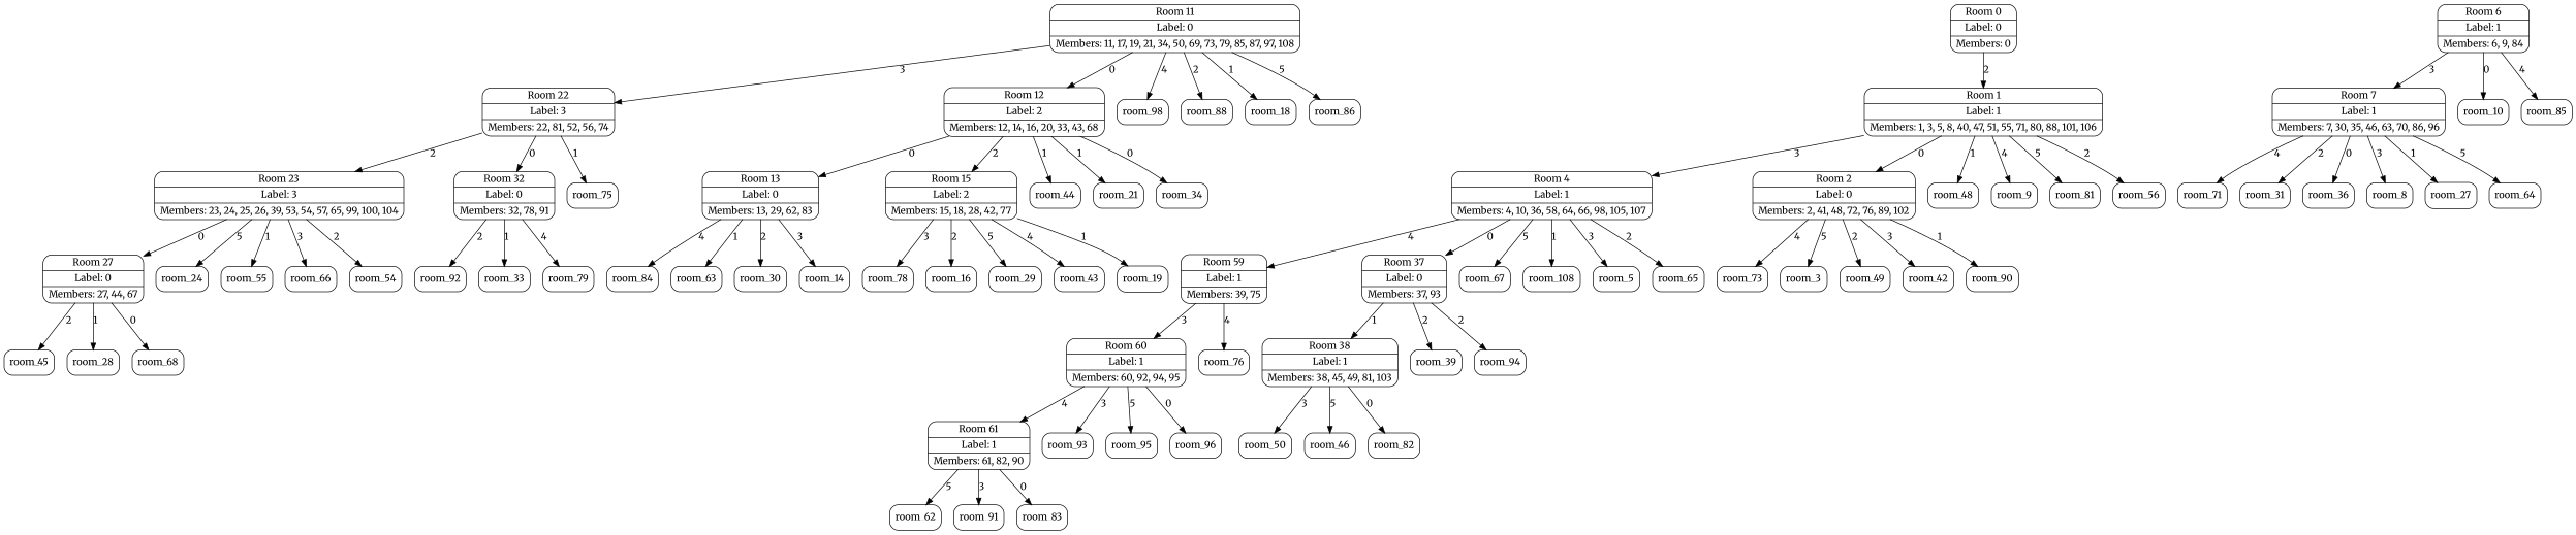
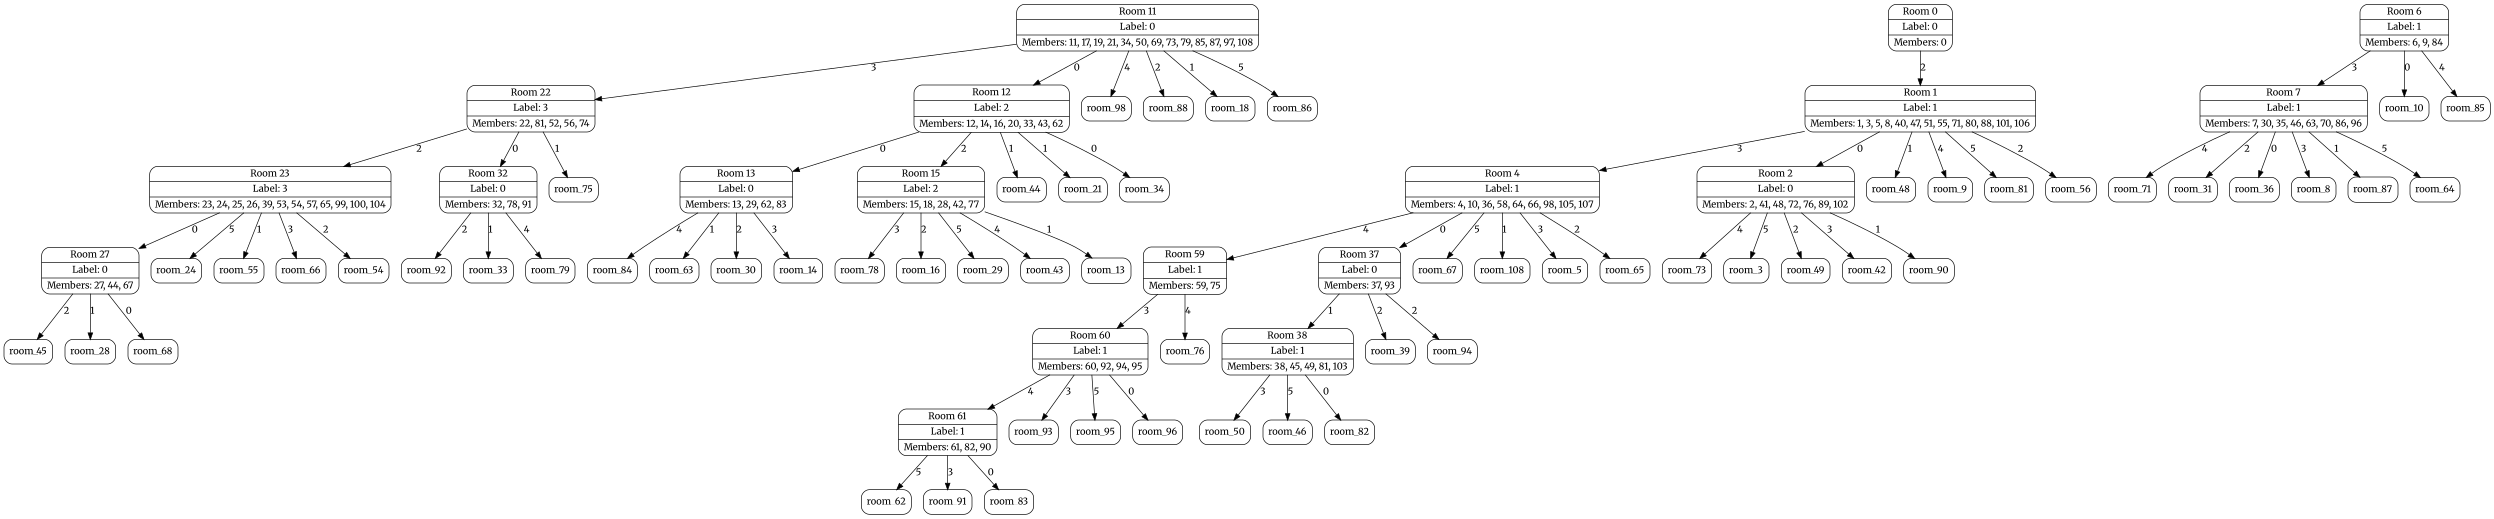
  digraph {
    fontname=Merriweather
    node [fontname=Merriweather shape=Mrecord]
    edge [fontname=Merriweather]
    n1 [label="{Room 22|Label: 3|Members: 22, 81, 52, 56, 74}"]
    n2 [label="{Room 23|Label: 3|Members: 23, 24, 25, 26, 39, 53, 54, 57, 65, 99, 100, 104}"]
    n3 [label="{Room 32|Label: 0|Members: 32, 78, 91}"]
    room_75
    n5 [label="{Room 27|Label: 0|Members: 27, 44, 67}"]
    room_24
    room_55
    room_66
    room_54
    room_92
    room_33
    room_79
    n13 [label="{Room 13|Label: 0|Members: 13, 29, 62, 83}"]
    room_84
    room_63
    room_30
    room_14
    n18 [label="{Room 0|Label: 0|Members: 0}"]
    n19 [label="{Room 1|Label: 1|Members: 1, 3, 5, 8, 40, 47, 51, 55, 71, 80, 88, 101, 106}"]
    n20 [label="{Room 4|Label: 1|Members: 4, 10, 36, 58, 64, 66, 98, 105, 107}"]
    n21 [label="{Room 2|Label: 0|Members: 2, 41, 48, 72, 76, 89, 102}"]
    room_48
    room_9
    room_81
    room_56
    n26 [label="{Room 7|Label: 1|Members: 7, 30, 35, 46, 63, 70, 86, 96}"]
    room_71
    room_31
    room_36
    room_8
-   room_87 [label=room_27]
+   room_87
    room_64
    n33 [label="{Room 61|Label: 1|Members: 61, 82, 90}"]
    room_62
    room_91
    room_83
-   n37 [label="{Room 59|Label: 1|Members: 39, 75}"]
+   n37 [label="{Room 59|Label: 1|Members: 59, 75}"]
    n38 [label="{Room 37|Label: 0|Members: 37, 93}"]
    room_67
    room_108
    room_5
    room_65
    room_73
    room_3
    room_49
    room_42
    room_90
    room_45
    room_28
    room_68
    n51 [label="{Room 15|Label: 2|Members: 15, 18, 28, 42, 77}"]
    room_78
    room_16
    room_29
    room_43
-   room_19
+   room_19 [label=room_13]
    n57 [label="{Room 6|Label: 1|Members: 6, 9, 84}"]
    room_10
    room_85
    n60 [label="{Room 60|Label: 1|Members: 60, 92, 94, 95}"]
    room_76
    n62 [label="{Room 38|Label: 1|Members: 38, 45, 49, 81, 103}"]
    room_39
    room_94
    room_50
    room_46
    room_82
    room_93
    room_95
    room_96
    n71 [label="{Room 11|Label: 0|Members: 11, 17, 19, 21, 34, 50, 69, 73, 79, 85, 87, 97, 108}"]
-   n72 [label="{Room 12|Label: 2|Members: 12, 14, 16, 20, 33, 43, 68}"]
+   n72 [label="{Room 12|Label: 2|Members: 12, 14, 16, 20, 33, 43, 62}"]
    room_98
    room_88
    room_18
    room_86
    room_44
    room_21
    room_34
    n1 -> n2 [label=2]
    n1 -> n3 [label=0]
    n1 -> room_75 [label=1]
    n2 -> n5 [label=0]
    n2 -> room_24 [label=5]
    n2 -> room_55 [label=1]
    n2 -> room_66 [label=3]
    n2 -> room_54 [label=2]
    n3 -> room_92 [label=2]
    n3 -> room_33 [label=1]
    n3 -> room_79 [label=4]
    n5 -> room_45 [label=2]
    n5 -> room_28 [label=1]
    n5 -> room_68 [label=0]
    n13 -> room_84 [label=4]
    n13 -> room_63 [label=1]
    n13 -> room_30 [label=2]
    n13 -> room_14 [label=3]
    n18 -> n19 [label=2]
    n19 -> n20 [label=3]
    n19 -> n21 [label=0]
    n19 -> room_48 [label=1]
    n19 -> room_9 [label=4]
    n19 -> room_81 [label=5]
    n19 -> room_56 [label=2]
    n20 -> n37 [label=4]
    n20 -> n38 [label=0]
    n20 -> room_67 [label=5]
    n20 -> room_108 [label=1]
    n20 -> room_5 [label=3]
    n20 -> room_65 [label=2]
    n21 -> room_73 [label=4]
    n21 -> room_3 [label=5]
    n21 -> room_49 [label=2]
    n21 -> room_42 [label=3]
    n21 -> room_90 [label=1]
    n26 -> room_71 [label=4]
    n26 -> room_31 [label=2]
    n26 -> room_36 [label=0]
    n26 -> room_8 [label=3]
    n26 -> room_87 [label=1]
    n26 -> room_64 [label=5]
    n33 -> room_62 [label=5]
    n33 -> room_91 [label=3]
    n33 -> room_83 [label=0]
    n37 -> n60 [label=3]
    n37 -> room_76 [label=4]
    n38 -> n62 [label=1]
    n38 -> room_39 [label=2]
    n38 -> room_94 [label=2]
    n51 -> room_78 [label=3]
    n51 -> room_16 [label=2]
    n51 -> room_29 [label=5]
    n51 -> room_43 [label=4]
    n51 -> room_19 [label=1]
    n57 -> n26 [label=3]
    n57 -> room_10 [label=0]
    n57 -> room_85 [label=4]
    n60 -> n33 [label=4]
    n60 -> room_93 [label=3]
    n60 -> room_95 [label=5]
    n60 -> room_96 [label=0]
    n62 -> room_50 [label=3]
    n62 -> room_46 [label=5]
    n62 -> room_82 [label=0]
    n71 -> n1 [label=3]
    n71 -> n72 [label=0]
    n71 -> room_98 [label=4]
    n71 -> room_88 [label=2]
    n71 -> room_18 [label=1]
    n71 -> room_86 [label=5]
    n72 -> n13 [label=0]
    n72 -> n51 [label=2]
    n72 -> room_44 [label=1]
    n72 -> room_21 [label=1]
    n72 -> room_34 [label=0]
  }
